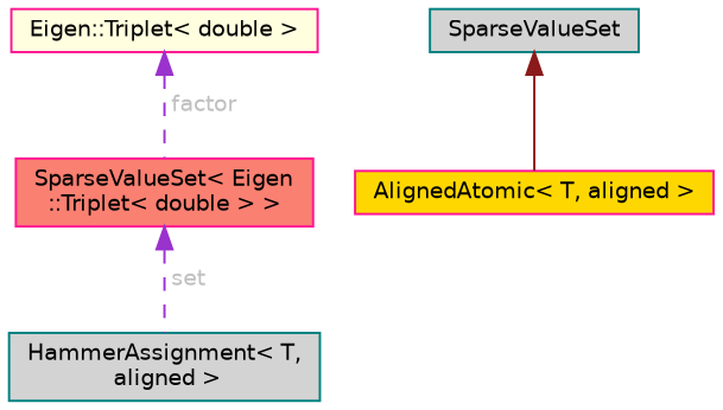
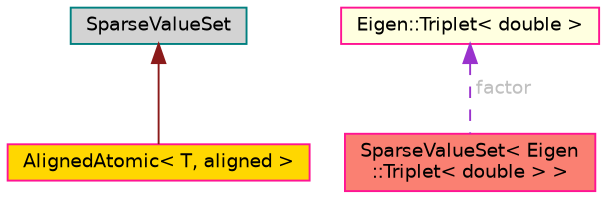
  digraph {
    node [color=deeppink fillcolor=lightgrey fontname=Helvetica fontsize=10 shape=box style=filled]
    edge [color=darkorchid3 dir=back fontname=Helvetica fontsize=10 labelfontname=Helvetica labelfontsize=10 style=dashed fontcolor=grey]
-   n1 [color=teal fontcolor=black height=0.2 label="HammerAssignment\< T,\l aligned \>" width=0.4]
    n2 [fillcolor=gold height=0.2 label="AlignedAtomic\< T, aligned \>" width=0.4]
    n3 [color=teal height=0.2 label=SparseValueSet width=0.4]
    n4 [fillcolor=salmon height=0.2 label="SparseValueSet\< Eigen\l::Triplet\< double \> \>" width=0.4]
    n5 [fillcolor=lightyellow height=0.2 label="Eigen::Triplet\< double \>" width=0.4]
    n3 -> n2 [color=firebrick4 style=solid fontcolor=""]
-   n4 -> n1 [label=" set"]
    n5 -> n4 [label=" factor"]
  }
